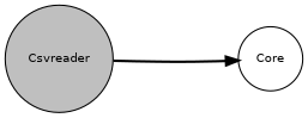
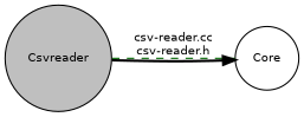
  digraph {
    rankdir=LR
    node [color=black fontname=Helvetica fontsize=10 shape=circle style=filled]
    edge [fontname=Helvetica fontsize=10 labelfontname=Helvetica labelfontsize=10 shape=plaintext]
    n1 [fillcolor=grey75 fontcolor=black height=0.2 label=Csvreader width=0.4]
    n2 [fillcolor=white height=0.2 label=Core width=0.4]
+   n1 -> n2 [color=darkgreen dir=none label="csv-reader.cc\ncsv-reader.h" style=dashed]
    n2 -> n1 [dir=back style=bold]
  }
